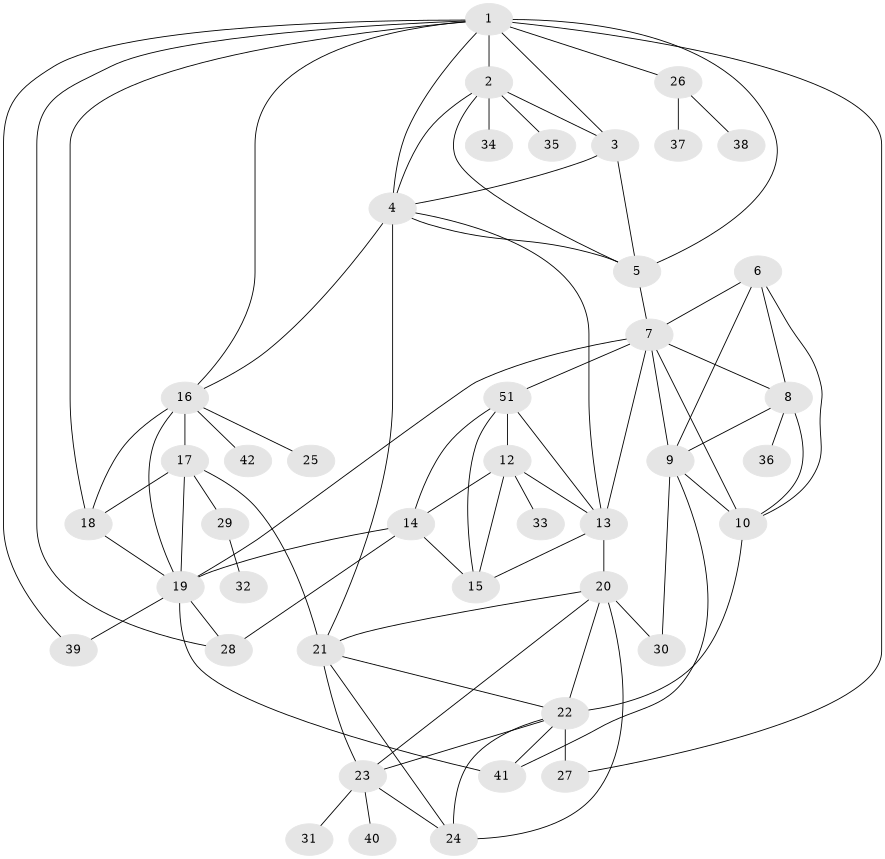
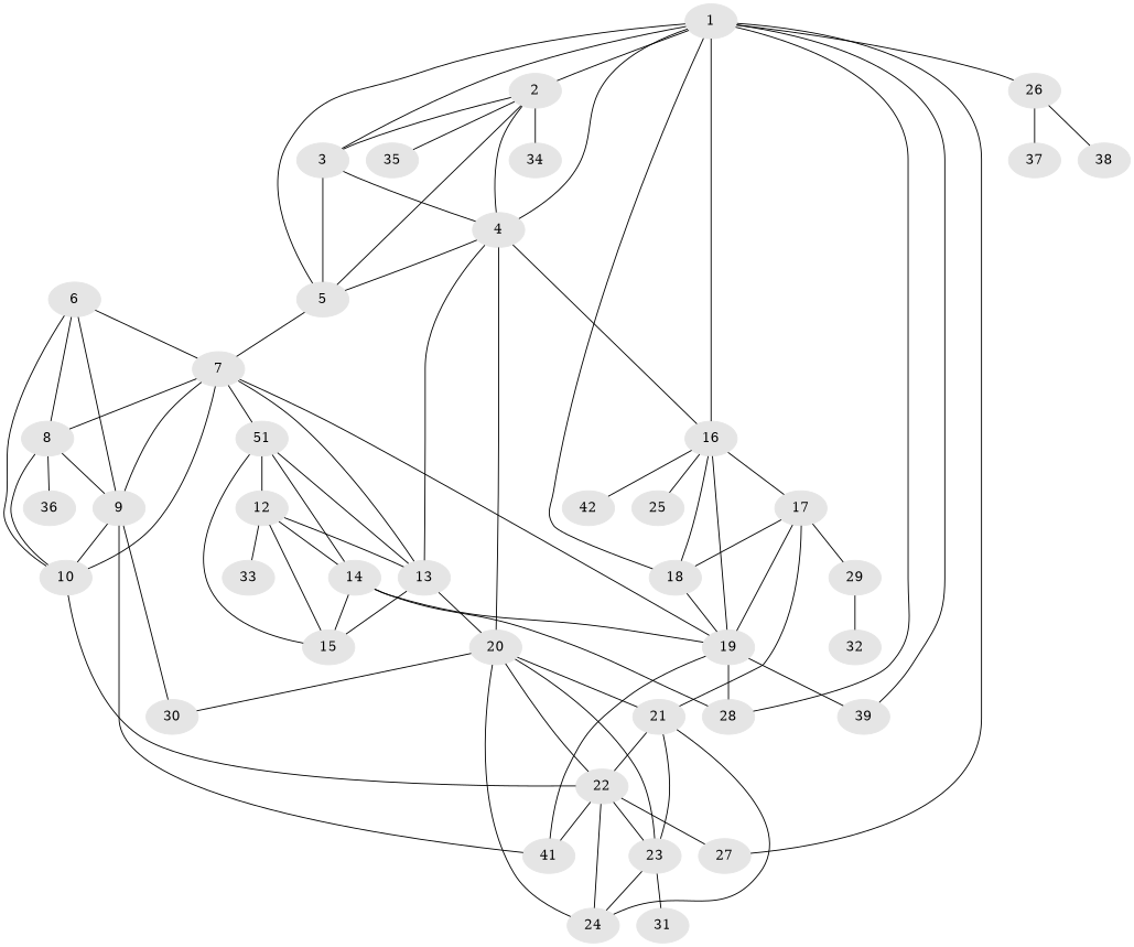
  graph {
    node [color=gray90 style=filled]
    edge [weight=1.0]
    1
    2
    3
    4
    5
    16
    26
    27
    28
    39
    18
    34
    35
    13
    20
    7
    42
    19
    17
    25
    37
    38
    15
    30
    22
    21
    23
    24
    8
    9
    10
    n32 [label=51]
    6
    36
    41
    12
    14
    33
    29
    32
    31
-   40
    1 -- 2
    1 -- 3
    1 -- 4
    1 -- 5
    1 -- 16
    1 -- 26
    1 -- 27 [weight=2.0]
    1 -- 28
    1 -- 39
    1 -- 18
    2 -- 3
    2 -- 4
    2 -- 5
    2 -- 34 [weight=4.0]
    2 -- 35
    3 -- 4
    3 -- 5
    4 -- 5
    4 -- 16
    4 -- 13
-   4 -- 21
+   4 -- 20
    5 -- 7
    16 -- 18 [weight=4.0]
    16 -- 42
    16 -- 19 [weight=2.0]
    16 -- 17 [weight=2.0]
    16 -- 25 [weight=4.0]
    26 -- 37
    26 -- 38
    18 -- 19
    13 -- 20
    13 -- 15
    20 -- 30
    20 -- 22
    20 -- 21
    20 -- 23
    20 -- 24 [weight=2.0]
    7 -- 13
    7 -- 19
    7 -- 8
    7 -- 9
    7 -- 10
    7 -- n32
    19 -- 28 [weight=4.0]
    19 -- 39
    19 -- 41
    17 -- 18
    17 -- 19
    17 -- 21
    17 -- 29
    22 -- 27 [weight=3.0]
    22 -- 23
    22 -- 24
    22 -- 41
    21 -- 22
    21 -- 23
    21 -- 24
    23 -- 24
    23 -- 31
-   23 -- 40
    8 -- 9
    8 -- 10
    8 -- 36
    9 -- 30 [weight=3.0]
    9 -- 10
    9 -- 41
    10 -- 22
    n32 -- 13
    n32 -- 15
    n32 -- 12
    n32 -- 14
    6 -- 7
    6 -- 8
    6 -- 9
    6 -- 10
    12 -- 13 [weight=4.0]
    12 -- 15
    12 -- 14
    12 -- 33
    14 -- 28
    14 -- 19
    14 -- 15
    29 -- 32
  }
